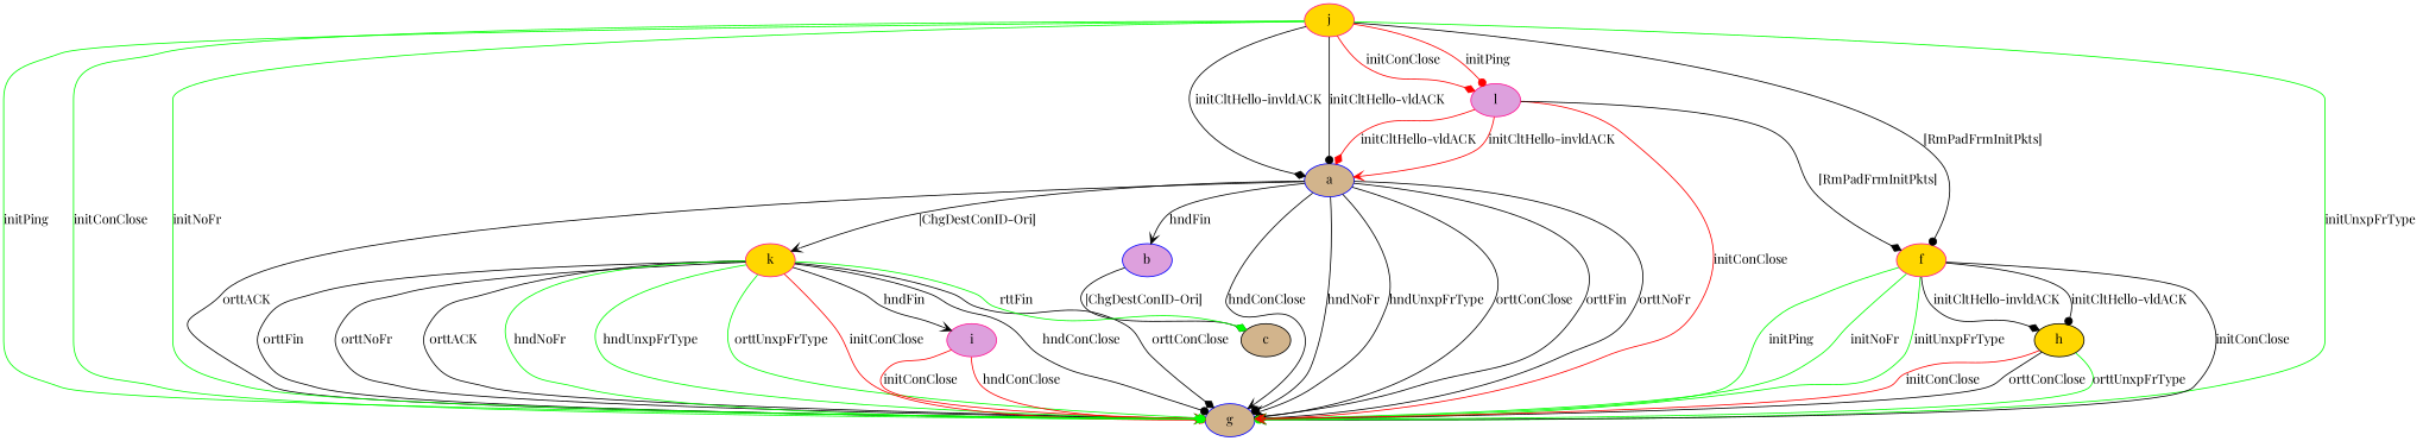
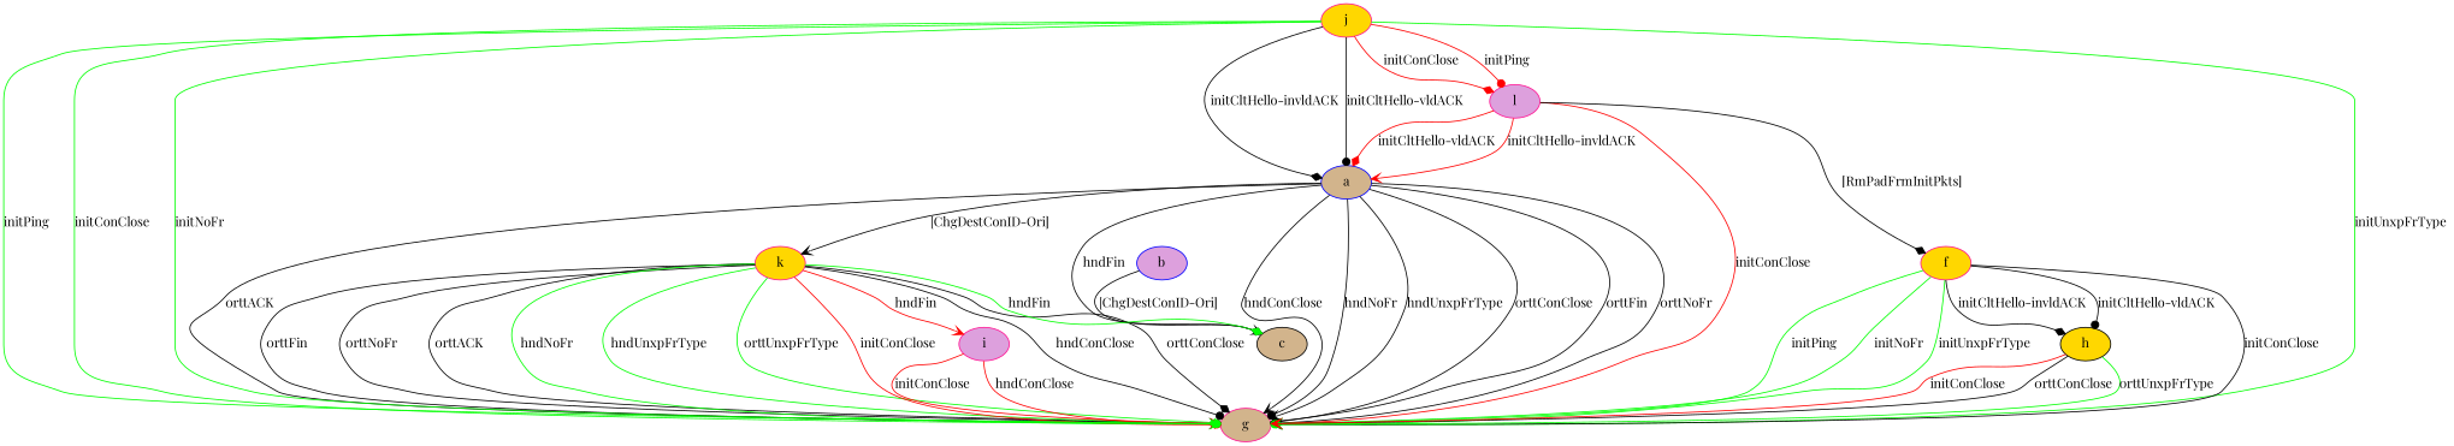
  digraph {
    fontname="Playfair Display"
    node [color=deeppink fillcolor=gold fontname="Playfair Display" style=filled]
    edge [arrowhead=diamond fontname="Playfair Display"]
    a [color=blue fillcolor=tan]
    b [color=blue fillcolor=plum]
-   g [color=blue fillcolor=tan]
+   g [fillcolor=tan]
    k
    c [color=black fillcolor=tan]
    i [fillcolor=plum]
    j
    f
    l [fillcolor=plum]
    h [color=black]
-   a -> b [arrowhead=vee label="hndFin "]
+   a -> c [arrowhead=vee label="hndFin "]
    a -> g [arrowhead=vee label="hndConClose "]
    a -> g [arrowhead=dot label="hndNoFr "]
    a -> g [arrowhead=vee label="hndUnxpFrType "]
    a -> g [label="0rttConClose "]
    a -> g [label="0rttFin "]
    a -> g [arrowhead=dot label="0rttNoFr "]
    a -> g [label="0rttACK "]
    a -> k [arrowhead=vee label="[ChgDestConID-Ori] "]
    b -> c [label="[ChgDestConID-Ori] "]
    k -> g [arrowhead=dot label="hndConClose "]
    k -> g [label="0rttConClose "]
    k -> g [arrowhead=dot label="0rttFin "]
    k -> g [arrowhead=vee label="0rttNoFr "]
    k -> g [arrowhead=dot label="0rttACK "]
    k -> g [color=green label="hndNoFr "]
    k -> g [color=green label="hndUnxpFrType "]
    k -> g [color=green label="0rttUnxpFrType "]
    k -> g [color=red label="initConClose "]
-   k -> c [color=green label="rttFin "]
-   k -> i [arrowhead=vee color=black label="hndFin "]
+   k -> c [color=green label="hndFin "]
+   k -> i [arrowhead=vee color=red label="hndFin "]
    i -> g [arrowhead=vee color=red label="initConClose "]
    i -> g [arrowhead=dot color=red label="hndConClose "]
    j -> a [arrowhead=dot label="initCltHello-vldACK "]
    j -> a [label="initCltHello-invldACK "]
    j -> g [arrowhead=dot color=green label="initPing "]
    j -> g [arrowhead=vee color=green label="initConClose "]
    j -> g [color=green label="initNoFr "]
    j -> g [color=green label="initUnxpFrType "]
-   j -> f [arrowhead=dot label="[RmPadFrmInitPkts] "]
    j -> l [arrowhead=dot color=red label="initPing "]
    j -> l [color=red label="initConClose "]
    f -> g [arrowhead=vee label="initConClose "]
    f -> g [arrowhead=vee color=green label="initPing "]
    f -> g [arrowhead=vee color=green label="initNoFr "]
    f -> g [arrowhead=dot color=green label="initUnxpFrType "]
    f -> h [arrowhead=dot label="initCltHello-vldACK "]
    f -> h [label="initCltHello-invldACK "]
    l -> a [color=red label="initCltHello-vldACK "]
    l -> a [arrowhead=vee color=red label="initCltHello-invldACK "]
-   l -> g [color=red label="initConClose "]
+   l -> g [arrowhead=vee color=red label="initConClose "]
    l -> f [color=black label="[RmPadFrmInitPkts] "]
    h -> g [arrowhead=vee label="0rttConClose "]
    h -> g [arrowhead=vee color=green label="0rttUnxpFrType "]
    h -> g [arrowhead=vee color=red label="initConClose "]
  }
